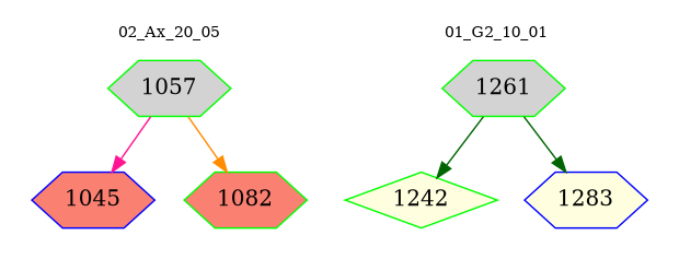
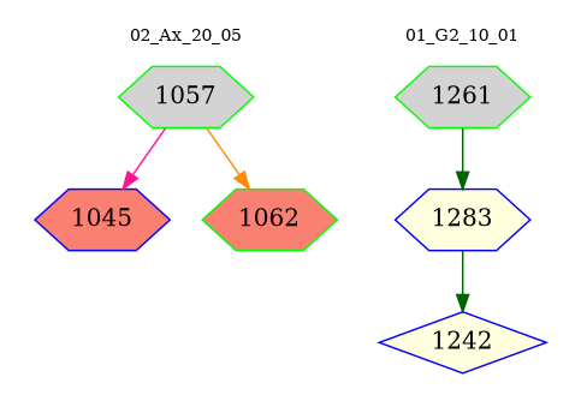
  digraph {
    node [color=green fillcolor=lightgrey shape=hexagon style=filled]
    edge [color=darkgreen]
    n1 [label=1057]
    n2 [color=blue fillcolor=salmon label=1045]
-   n3 [fillcolor=salmon label=1082]
+   n3 [fillcolor=salmon label=1062]
    n4 [label=1261]
-   n5 [fillcolor=lightyellow label=1242 shape=diamond]
+   n5 [color=blue fillcolor=lightyellow label=1242 shape=diamond]
    n6 [color=blue fillcolor=lightyellow label=1283]
    subgraph cluster_1 {
      color=white
      fontsize=10
      label="02_Ax_20_05"
      n1
      n2
      n3
    }
    subgraph cluster_2 {
      color=white
      fontsize=10
      label="01_G2_10_01"
      n4
      n5
      n6
    }
    n1 -> n2 [color=deeppink]
    n1 -> n3 [color=darkorange]
-   n4 -> n5
+   n6 -> n5
    n4 -> n6
  }
